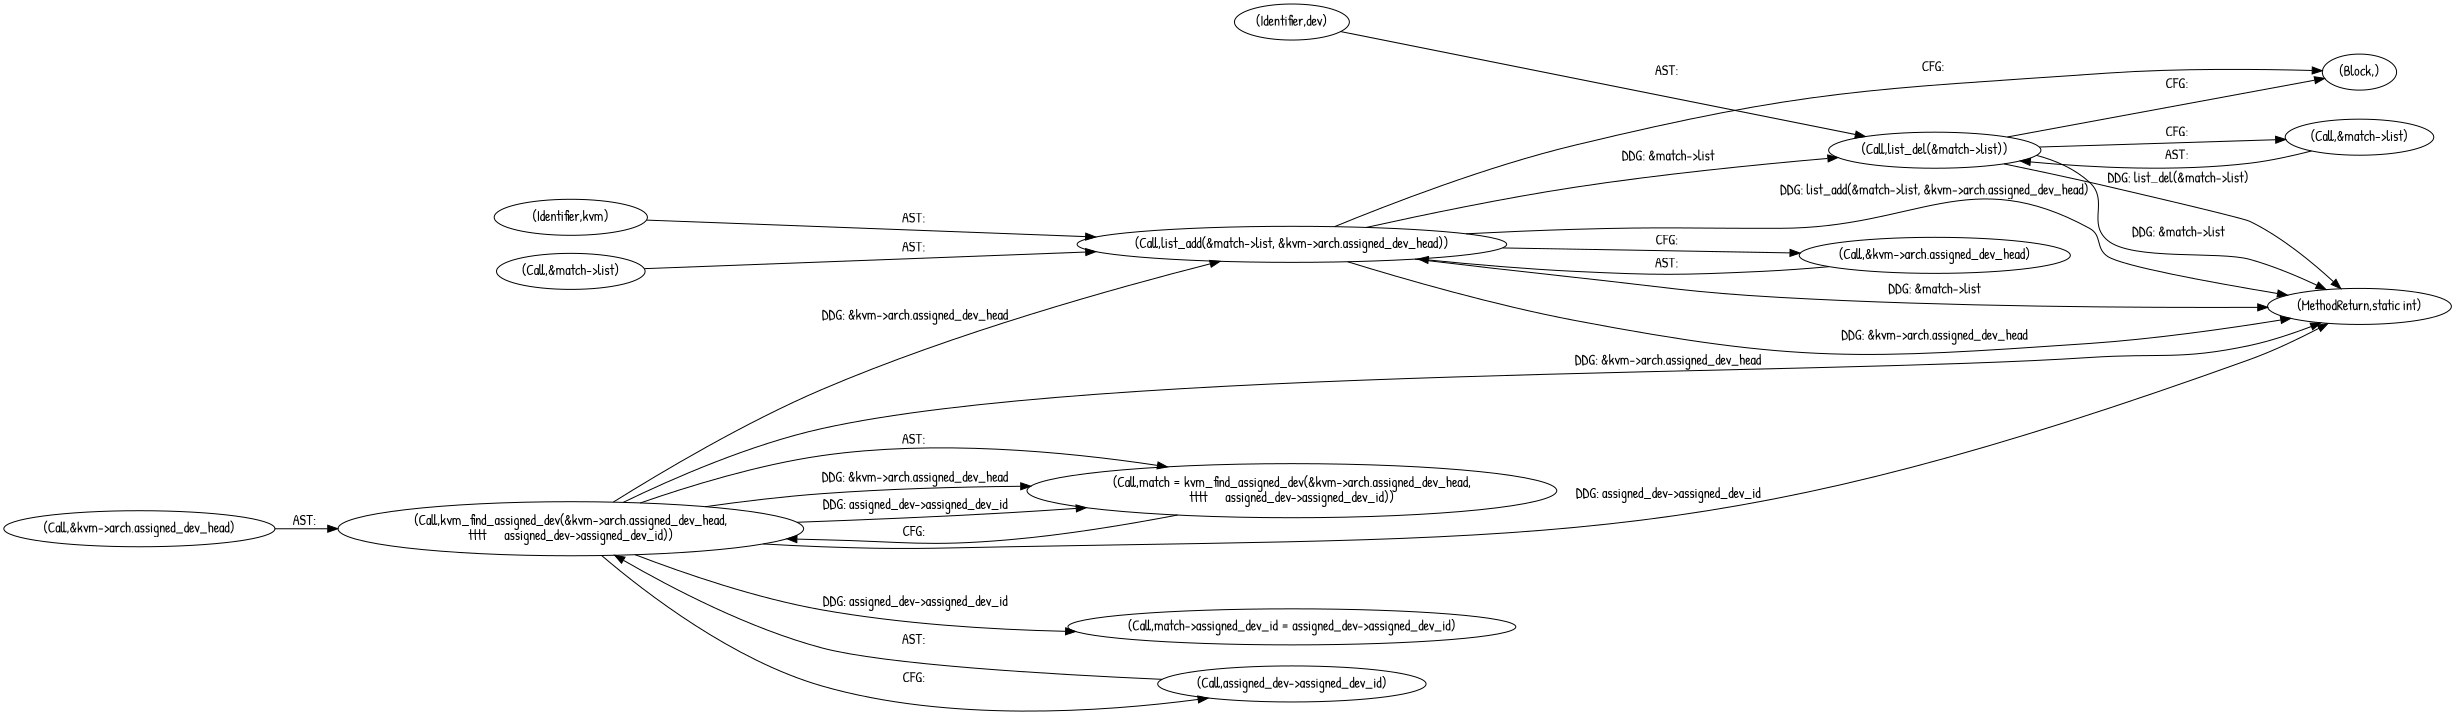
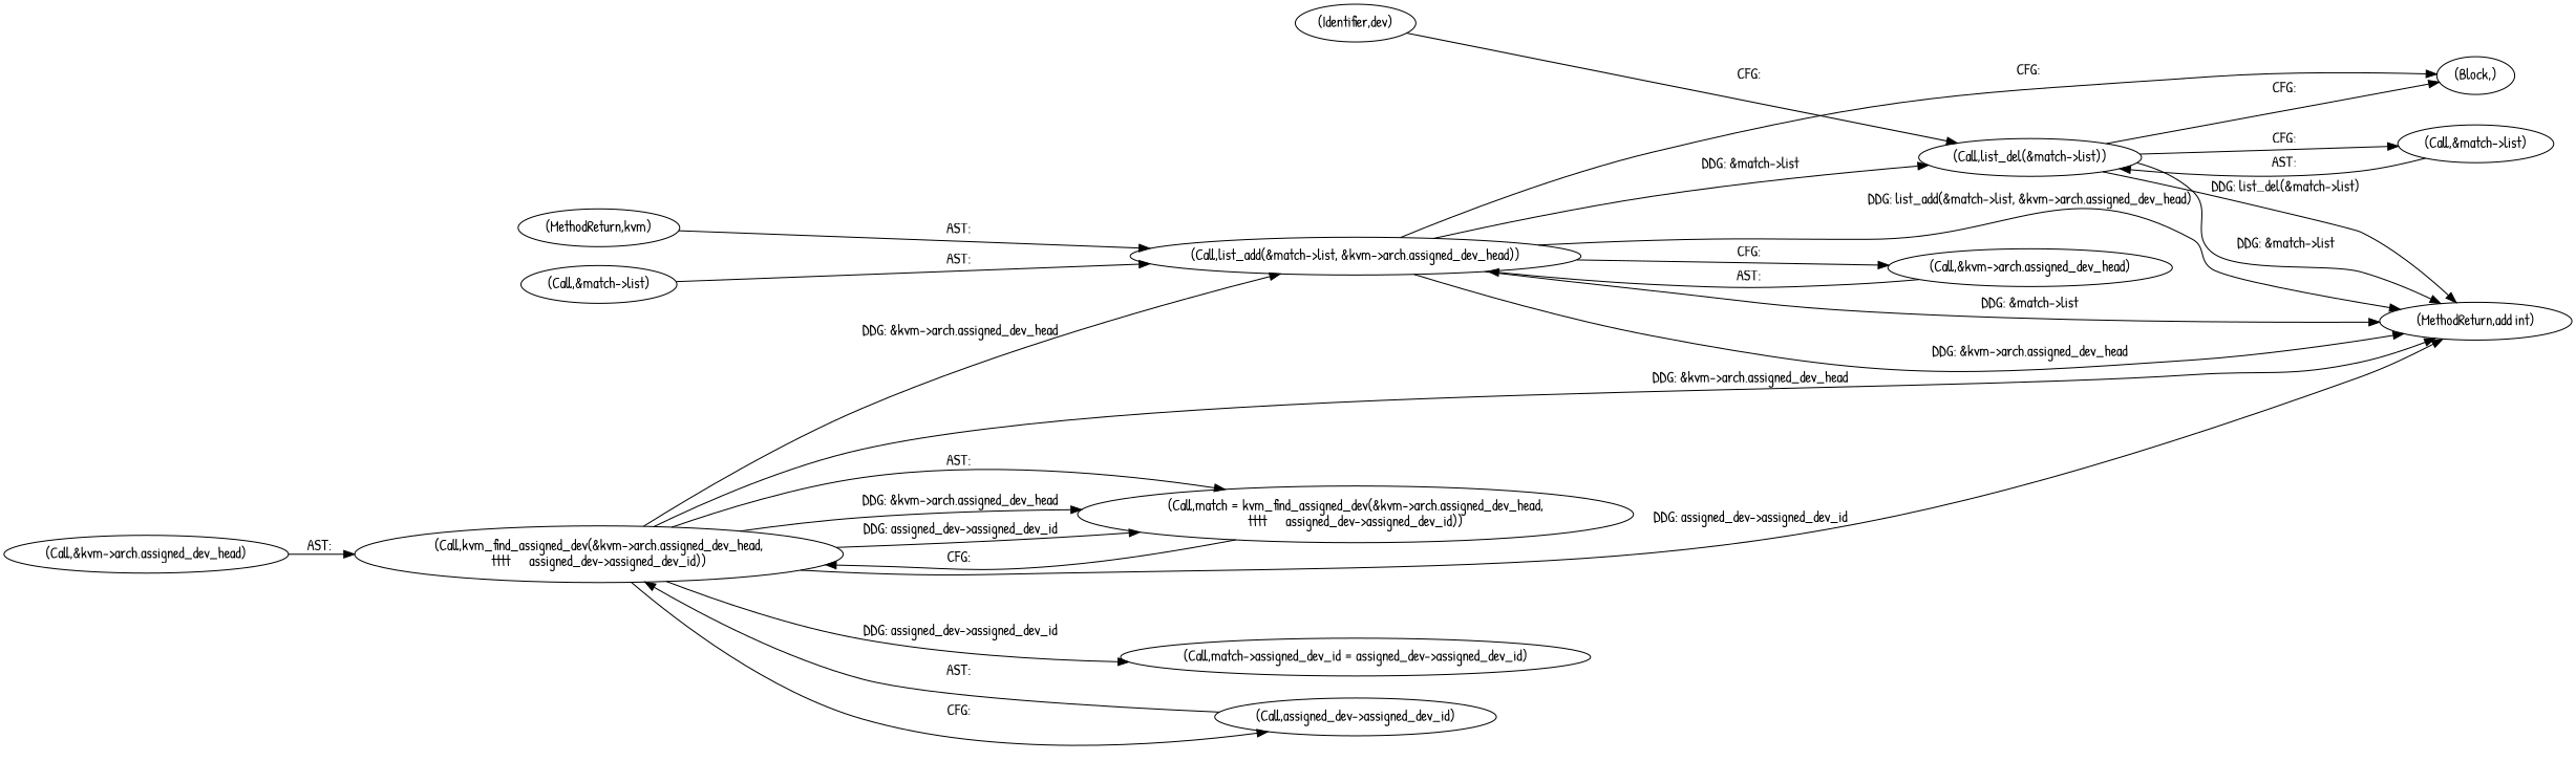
  digraph {
    fontname="Patrick Hand"
    rankdir=LR
    node [fontname="Patrick Hand"]
    edge [fontname="Patrick Hand"]
    n1 [label="(Call,list_add(&match->list, &kvm->arch.assigned_dev_head))"]
    n2 [label="(Call,list_del(&match->list))"]
    n3 [label="(Block,)"]
    n4 [label="(Call,&kvm->arch.assigned_dev_head)"]
-   n5 [label="(MethodReturn,static int)"]
+   n5 [label="(MethodReturn,add int)"]
    n6 [label="(Call,&match->list)"]
    n7 [label="(Call,kvm_find_assigned_dev(&kvm->arch.assigned_dev_head,\n\t\t\t\t      assigned_dev->assigned_dev_id))"]
    n8 [label="(Call,assigned_dev->assigned_dev_id)"]
    n9 [label="(Call,match->assigned_dev_id = assigned_dev->assigned_dev_id)"]
    n10 [label="(Call,match = kvm_find_assigned_dev(&kvm->arch.assigned_dev_head,\n\t\t\t\t      assigned_dev->assigned_dev_id))"]
    n11 [label="(Call,&match->list)"]
    n12 [label="(Call,&kvm->arch.assigned_dev_head)"]
    n13 [label="(Identifier,dev)"]
-   n14 [label="(Identifier,kvm)"]
+   n14 [label="(MethodReturn,kvm)"]
    n1 -> n2 [label="DDG: &match->list"]
    n1 -> n3 [label="CFG: "]
    n1 -> n4 [label="CFG: "]
    n1 -> n5 [label="DDG: &kvm->arch.assigned_dev_head"]
    n1 -> n5 [label="DDG: list_add(&match->list, &kvm->arch.assigned_dev_head)"]
    n1 -> n5 [label="DDG: &match->list"]
    n2 -> n3 [label="CFG: "]
    n2 -> n5 [label="DDG: list_del(&match->list)"]
    n2 -> n5 [label="DDG: &match->list"]
    n2 -> n6 [label="CFG: "]
    n4 -> n1 [label="AST: "]
    n6 -> n2 [label="AST: "]
    n7 -> n1 [label="DDG: &kvm->arch.assigned_dev_head"]
    n7 -> n5 [label="DDG: &kvm->arch.assigned_dev_head"]
    n7 -> n5 [label="DDG: assigned_dev->assigned_dev_id"]
    n7 -> n8 [label="CFG: "]
    n7 -> n9 [label="DDG: assigned_dev->assigned_dev_id"]
    n7 -> n10 [label="AST: "]
    n7 -> n10 [label="DDG: &kvm->arch.assigned_dev_head"]
    n7 -> n10 [label="DDG: assigned_dev->assigned_dev_id"]
    n8 -> n7 [label="AST: "]
    n10 -> n7 [label="CFG: "]
    n11 -> n1 [label="AST: "]
    n12 -> n7 [label="AST: "]
-   n13 -> n2 [label="AST: "]
+   n13 -> n2 [label="CFG: "]
    n14 -> n1 [label="AST: "]
  }
